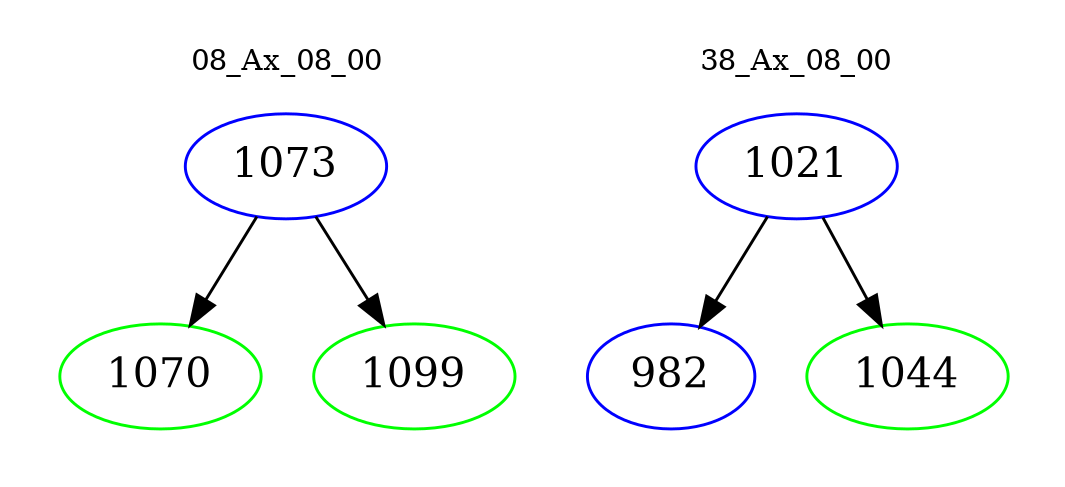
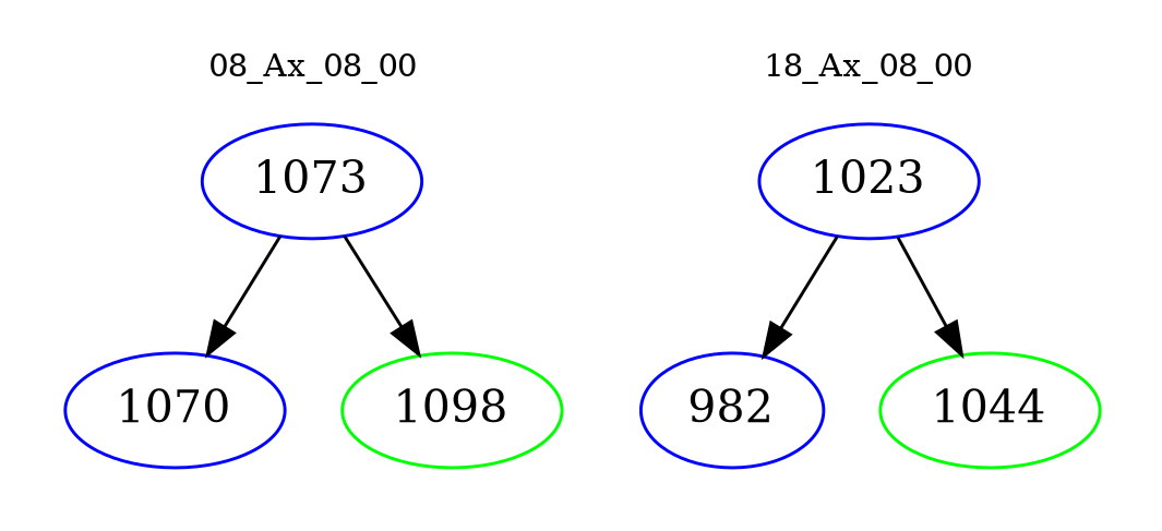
  digraph {
    node [color=blue]
    edge [color=black]
    n1 [label=1073]
-   n2 [color=green label=1070]
-   n3 [color=green label=1099]
-   n4 [label=1021]
+   n2 [label=1070]
+   n3 [color=green label=1098]
+   n4 [label=1023]
    n5 [label=982]
    n6 [color=green label=1044]
    subgraph cluster_1 {
      color=white
      fontsize=10
      label="08_Ax_08_00"
      n1
      n2
      n3
    }
    subgraph cluster_2 {
      color=white
      fontsize=10
-     label="38_Ax_08_00"
+     label="18_Ax_08_00"
      n4
      n5
      n6
    }
    n1 -> n2
    n1 -> n3
    n4 -> n5
    n4 -> n6
  }
